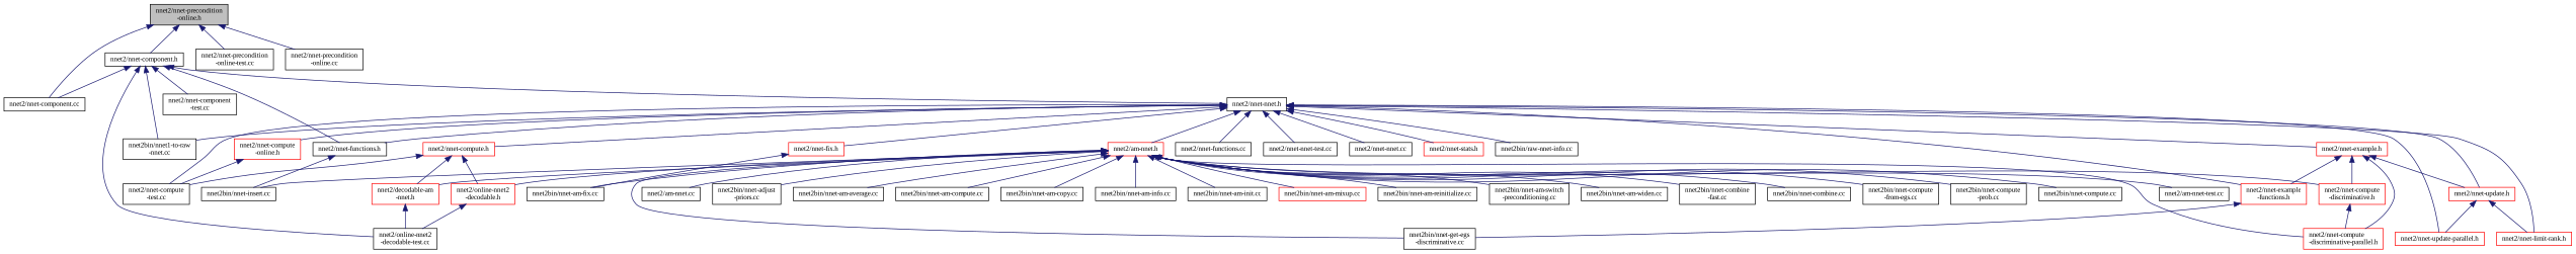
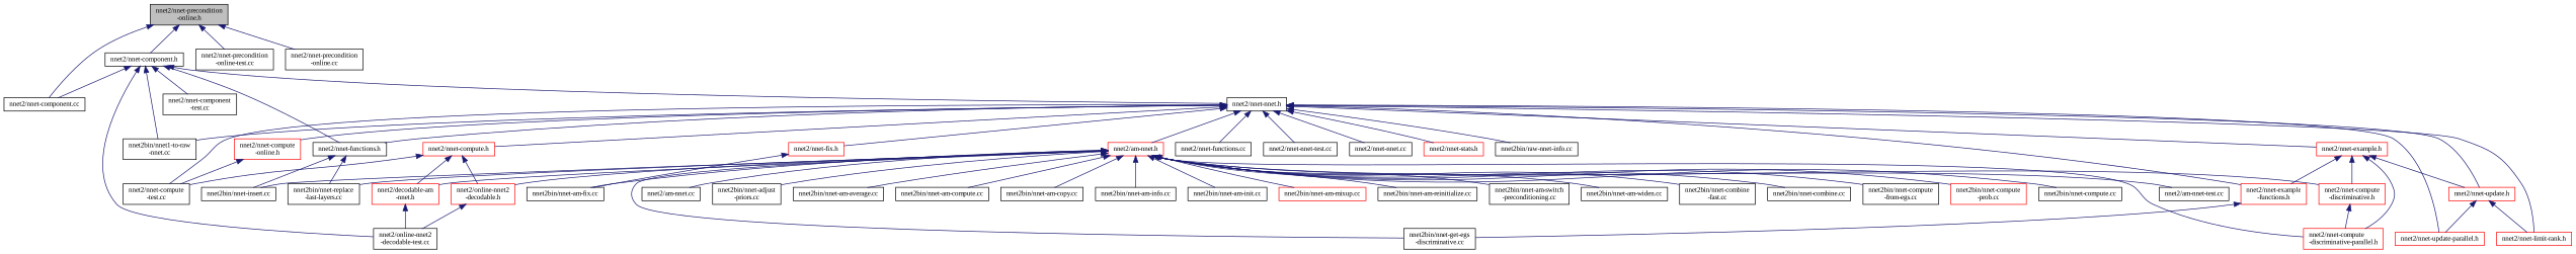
  digraph {
    fontname="Liberation Serif"
    node [color=black fillcolor=white fontname="Liberation Serif" fontsize=10 shape=record style=filled]
    edge [color=midnightblue dir=back fontname="Liberation Serif" fontsize=10 labelfontname=Helvetica labelfontsize=10 style=solid]
    n1 [fillcolor=grey75 fontcolor=black height=0.2 label="nnet2/nnet-precondition\l-online.h" width=0.4]
    n2 [height=0.2 label="nnet2/nnet-component.h" width=0.4]
    n3 [height=0.2 label="nnet2/nnet-component.cc" width=0.4]
    n4 [height=0.2 label="nnet2/nnet-precondition\l-online-test.cc" width=0.4]
    n5 [height=0.2 label="nnet2/nnet-precondition\l-online.cc" width=0.4]
    n6 [height=0.2 label="nnet2/nnet-nnet.h" width=0.4]
    n7 [height=0.2 label="nnet2/online-nnet2\l-decodable-test.cc" width=0.4]
    n8 [height=0.2 label="nnet2/nnet-functions.h" width=0.4]
    n9 [height=0.2 label="nnet2bin/nnet1-to-raw\l-nnet.cc" width=0.4]
    n10 [height=0.2 label="nnet2/nnet-component\l-test.cc" width=0.4]
    n11 [color=red height=0.2 label="nnet2/am-nnet.h" width=0.4]
    n12 [color=red height=0.2 label="nnet2/nnet-update.h" width=0.4]
    n13 [color=red height=0.2 label="nnet2/nnet-update-parallel.h" width=0.4]
    n14 [color=red height=0.2 label="nnet2/nnet-limit-rank.h" width=0.4]
    n15 [color=red height=0.2 label="nnet2/nnet-example.h" width=0.4]
    n16 [color=red height=0.2 label="nnet2/nnet-example\l-functions.h" width=0.4]
    n17 [color=red height=0.2 label="nnet2/nnet-compute.h" width=0.4]
    n18 [height=0.2 label="nnet2/nnet-compute\l-test.cc" width=0.4]
    n19 [color=red height=0.2 label="nnet2/nnet-compute\l-online.h" width=0.4]
    n20 [color=red height=0.2 label="nnet2/nnet-fix.h" width=0.4]
    n21 [height=0.2 label="nnet2/nnet-functions.cc" width=0.4]
    n22 [height=0.2 label="nnet2/nnet-nnet-test.cc" width=0.4]
    n23 [height=0.2 label="nnet2/nnet-nnet.cc" width=0.4]
    n24 [color=red height=0.2 label="nnet2/nnet-stats.h" width=0.4]
    n25 [height=0.2 label="nnet2bin/raw-nnet-info.cc" width=0.4]
    n26 [height=0.2 label="nnet2bin/nnet-insert.cc" width=0.4]
+   n27 [height=0.2 label="nnet2bin/nnet-replace\l-last-layers.cc" width=0.4]
    n28 [height=0.2 label="nnet2/am-nnet-test.cc" width=0.4]
    n29 [height=0.2 label="nnet2/am-nnet.cc" width=0.4]
    n30 [color=red height=0.2 label="nnet2/decodable-am\l-nnet.h" width=0.4]
    n31 [color=red height=0.2 label="nnet2/nnet-compute\l-discriminative-parallel.h" width=0.4]
    n32 [color=red height=0.2 label="nnet2/nnet-compute\l-discriminative.h" width=0.4]
    n33 [color=red height=0.2 label="nnet2/online-nnet2\l-decodable.h" width=0.4]
    n34 [height=0.2 label="nnet2bin/nnet-adjust\l-priors.cc" width=0.4]
    n35 [height=0.2 label="nnet2bin/nnet-am-average.cc" width=0.4]
    n36 [height=0.2 label="nnet2bin/nnet-am-compute.cc" width=0.4]
    n37 [height=0.2 label="nnet2bin/nnet-am-copy.cc" width=0.4]
    n38 [height=0.2 label="nnet2bin/nnet-am-fix.cc" width=0.4]
    n39 [height=0.2 label="nnet2bin/nnet-am-info.cc" width=0.4]
    n40 [height=0.2 label="nnet2bin/nnet-am-init.cc" width=0.4]
    n41 [color=red height=0.2 label="nnet2bin/nnet-am-mixup.cc" width=0.4]
    n42 [height=0.2 label="nnet2bin/nnet-am-reinitialize.cc" width=0.4]
    n43 [height=0.2 label="nnet2bin/nnet-am-switch\l-preconditioning.cc" width=0.4]
    n44 [height=0.2 label="nnet2bin/nnet-am-widen.cc" width=0.4]
    n45 [height=0.2 label="nnet2bin/nnet-combine\l-fast.cc" width=0.4]
    n46 [height=0.2 label="nnet2bin/nnet-combine.cc" width=0.4]
    n47 [height=0.2 label="nnet2bin/nnet-compute\l-from-egs.cc" width=0.4]
-   n48 [height=0.2 label="nnet2bin/nnet-compute\l-prob.cc" width=0.4]
+   n48 [color=red height=0.2 label="nnet2bin/nnet-compute\l-prob.cc" width=0.4]
    n49 [height=0.2 label="nnet2bin/nnet-compute.cc" width=0.4]
    n50 [height=0.2 label="nnet2bin/nnet-get-egs\l-discriminative.cc" width=0.4]
    n1 -> n2
    n1 -> n3
    n1 -> n4
    n1 -> n5
    n2 -> n3
    n2 -> n6
    n2 -> n7
    n2 -> n8
    n2 -> n9
    n2 -> n10
    n6 -> n8
    n6 -> n9
    n6 -> n11
    n6 -> n12
    n6 -> n13
    n6 -> n14
    n6 -> n15
    n6 -> n16
    n6 -> n17
    n6 -> n18
    n6 -> n19
    n6 -> n20
    n6 -> n21
    n6 -> n22
    n6 -> n23
    n6 -> n24
    n6 -> n25
    n8 -> n26
+   n8 -> n27
    n11 -> n26
+   n11 -> n27
    n11 -> n28
    n11 -> n29
    n11 -> n30
    n11 -> n31
    n11 -> n32
    n11 -> n33
    n11 -> n34
    n11 -> n35
    n11 -> n36
    n11 -> n37
    n11 -> n38
    n11 -> n39
    n11 -> n40
    n11 -> n41
    n11 -> n42
    n11 -> n43
    n11 -> n44
    n11 -> n45
    n11 -> n46
    n11 -> n47
    n11 -> n48
    n11 -> n49
    n11 -> n50
    n12 -> n13
    n12 -> n14
    n15 -> n12
    n15 -> n16
    n15 -> n31
    n15 -> n32
    n16 -> n50
    n17 -> n18
    n17 -> n30
    n17 -> n33
    n19 -> n18
    n20 -> n38
    n30 -> n7
    n32 -> n31
    n33 -> n7
  }
